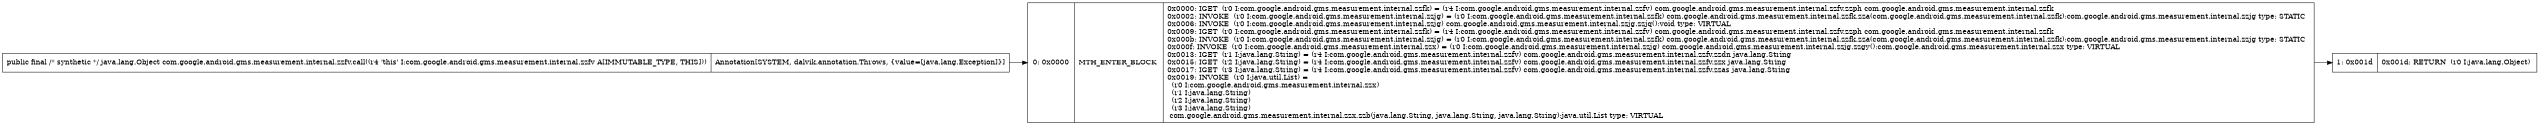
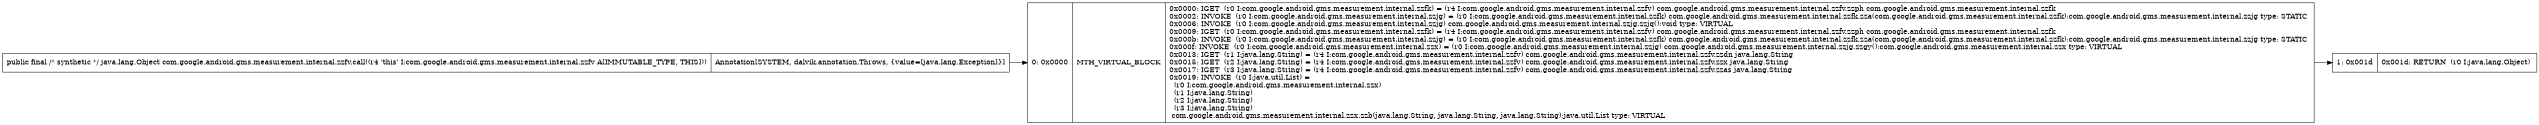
  digraph {
    rankdir=LR
    node [shape=record]
-   n1 [label="{0\:\ 0x0000|MTH_ENTER_BLOCK\l|0x0000: IGET  (r0 I:com.google.android.gms.measurement.internal.zzfk) = (r4 I:com.google.android.gms.measurement.internal.zzfv) com.google.android.gms.measurement.internal.zzfv.zzph com.google.android.gms.measurement.internal.zzfk \l0x0002: INVOKE  (r0 I:com.google.android.gms.measurement.internal.zzjg) = (r0 I:com.google.android.gms.measurement.internal.zzfk) com.google.android.gms.measurement.internal.zzfk.zza(com.google.android.gms.measurement.internal.zzfk):com.google.android.gms.measurement.internal.zzjg type: STATIC \l0x0006: INVOKE  (r0 I:com.google.android.gms.measurement.internal.zzjg) com.google.android.gms.measurement.internal.zzjg.zzjq():void type: VIRTUAL \l0x0009: IGET  (r0 I:com.google.android.gms.measurement.internal.zzfk) = (r4 I:com.google.android.gms.measurement.internal.zzfv) com.google.android.gms.measurement.internal.zzfv.zzph com.google.android.gms.measurement.internal.zzfk \l0x000b: INVOKE  (r0 I:com.google.android.gms.measurement.internal.zzjg) = (r0 I:com.google.android.gms.measurement.internal.zzfk) com.google.android.gms.measurement.internal.zzfk.zza(com.google.android.gms.measurement.internal.zzfk):com.google.android.gms.measurement.internal.zzjg type: STATIC \l0x000f: INVOKE  (r0 I:com.google.android.gms.measurement.internal.zzx) = (r0 I:com.google.android.gms.measurement.internal.zzjg) com.google.android.gms.measurement.internal.zzjg.zzgy():com.google.android.gms.measurement.internal.zzx type: VIRTUAL \l0x0013: IGET  (r1 I:java.lang.String) = (r4 I:com.google.android.gms.measurement.internal.zzfv) com.google.android.gms.measurement.internal.zzfv.zzdn java.lang.String \l0x0015: IGET  (r2 I:java.lang.String) = (r4 I:com.google.android.gms.measurement.internal.zzfv) com.google.android.gms.measurement.internal.zzfv.zzx java.lang.String \l0x0017: IGET  (r3 I:java.lang.String) = (r4 I:com.google.android.gms.measurement.internal.zzfv) com.google.android.gms.measurement.internal.zzfv.zzas java.lang.String \l0x0019: INVOKE  (r0 I:java.util.List) = \l  (r0 I:com.google.android.gms.measurement.internal.zzx)\l  (r1 I:java.lang.String)\l  (r2 I:java.lang.String)\l  (r3 I:java.lang.String)\l com.google.android.gms.measurement.internal.zzx.zzb(java.lang.String, java.lang.String, java.lang.String):java.util.List type: VIRTUAL \l}"]
+   n1 [label="{0\:\ 0x0000|MTH_VIRTUAL_BLOCK\l|0x0000: IGET  (r0 I:com.google.android.gms.measurement.internal.zzfk) = (r4 I:com.google.android.gms.measurement.internal.zzfv) com.google.android.gms.measurement.internal.zzfv.zzph com.google.android.gms.measurement.internal.zzfk \l0x0002: INVOKE  (r0 I:com.google.android.gms.measurement.internal.zzjg) = (r0 I:com.google.android.gms.measurement.internal.zzfk) com.google.android.gms.measurement.internal.zzfk.zza(com.google.android.gms.measurement.internal.zzfk):com.google.android.gms.measurement.internal.zzjg type: STATIC \l0x0006: INVOKE  (r0 I:com.google.android.gms.measurement.internal.zzjg) com.google.android.gms.measurement.internal.zzjg.zzjq():void type: VIRTUAL \l0x0009: IGET  (r0 I:com.google.android.gms.measurement.internal.zzfk) = (r4 I:com.google.android.gms.measurement.internal.zzfv) com.google.android.gms.measurement.internal.zzfv.zzph com.google.android.gms.measurement.internal.zzfk \l0x000b: INVOKE  (r0 I:com.google.android.gms.measurement.internal.zzjg) = (r0 I:com.google.android.gms.measurement.internal.zzfk) com.google.android.gms.measurement.internal.zzfk.zza(com.google.android.gms.measurement.internal.zzfk):com.google.android.gms.measurement.internal.zzjg type: STATIC \l0x000f: INVOKE  (r0 I:com.google.android.gms.measurement.internal.zzx) = (r0 I:com.google.android.gms.measurement.internal.zzjg) com.google.android.gms.measurement.internal.zzjg.zzgy():com.google.android.gms.measurement.internal.zzx type: VIRTUAL \l0x0013: IGET  (r1 I:java.lang.String) = (r4 I:com.google.android.gms.measurement.internal.zzfv) com.google.android.gms.measurement.internal.zzfv.zzdn java.lang.String \l0x0015: IGET  (r2 I:java.lang.String) = (r4 I:com.google.android.gms.measurement.internal.zzfv) com.google.android.gms.measurement.internal.zzfv.zzx java.lang.String \l0x0017: IGET  (r3 I:java.lang.String) = (r4 I:com.google.android.gms.measurement.internal.zzfv) com.google.android.gms.measurement.internal.zzfv.zzas java.lang.String \l0x0019: INVOKE  (r0 I:java.util.List) = \l  (r0 I:com.google.android.gms.measurement.internal.zzx)\l  (r1 I:java.lang.String)\l  (r2 I:java.lang.String)\l  (r3 I:java.lang.String)\l com.google.android.gms.measurement.internal.zzx.zzb(java.lang.String, java.lang.String, java.lang.String):java.util.List type: VIRTUAL \l}"]
    n2 [label="{1\:\ 0x001d|0x001d: RETURN  (r0 I:java.lang.Object) \l}"]
    n3 [label="{public final \/* synthetic *\/ java.lang.Object com.google.android.gms.measurement.internal.zzfv.call((r4 'this' I:com.google.android.gms.measurement.internal.zzfv A[IMMUTABLE_TYPE, THIS]))  | Annotation[SYSTEM, dalvik.annotation.Throws, \{value=[java.lang.Exception]\}]\l}"]
    n1 -> n2
    n3 -> n1
  }
